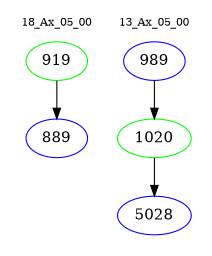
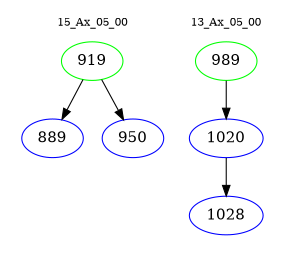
  digraph {
    node [color=blue]
    edge [color=black]
    n1 [color=green label=919]
    n2 [label=889]
-   n4 [color=green label=1020]
-   n5 [label=989]
-   n6 [label=5028]
+   n3 [label=950]
+   n4 [label=1020]
+   n5 [color=green label=989]
+   n6 [label=1028]
    subgraph cluster_1 {
      color=white
      fontsize=10
-     label="18_Ax_05_00"
+     label="15_Ax_05_00"
      n1
      n2
+     n3
    }
    subgraph cluster_2 {
      color=white
      fontsize=10
      label="13_Ax_05_00"
      n4
      n5
      n6
    }
    n1 -> n2
+   n1 -> n3
    n4 -> n6
    n5 -> n4
  }
